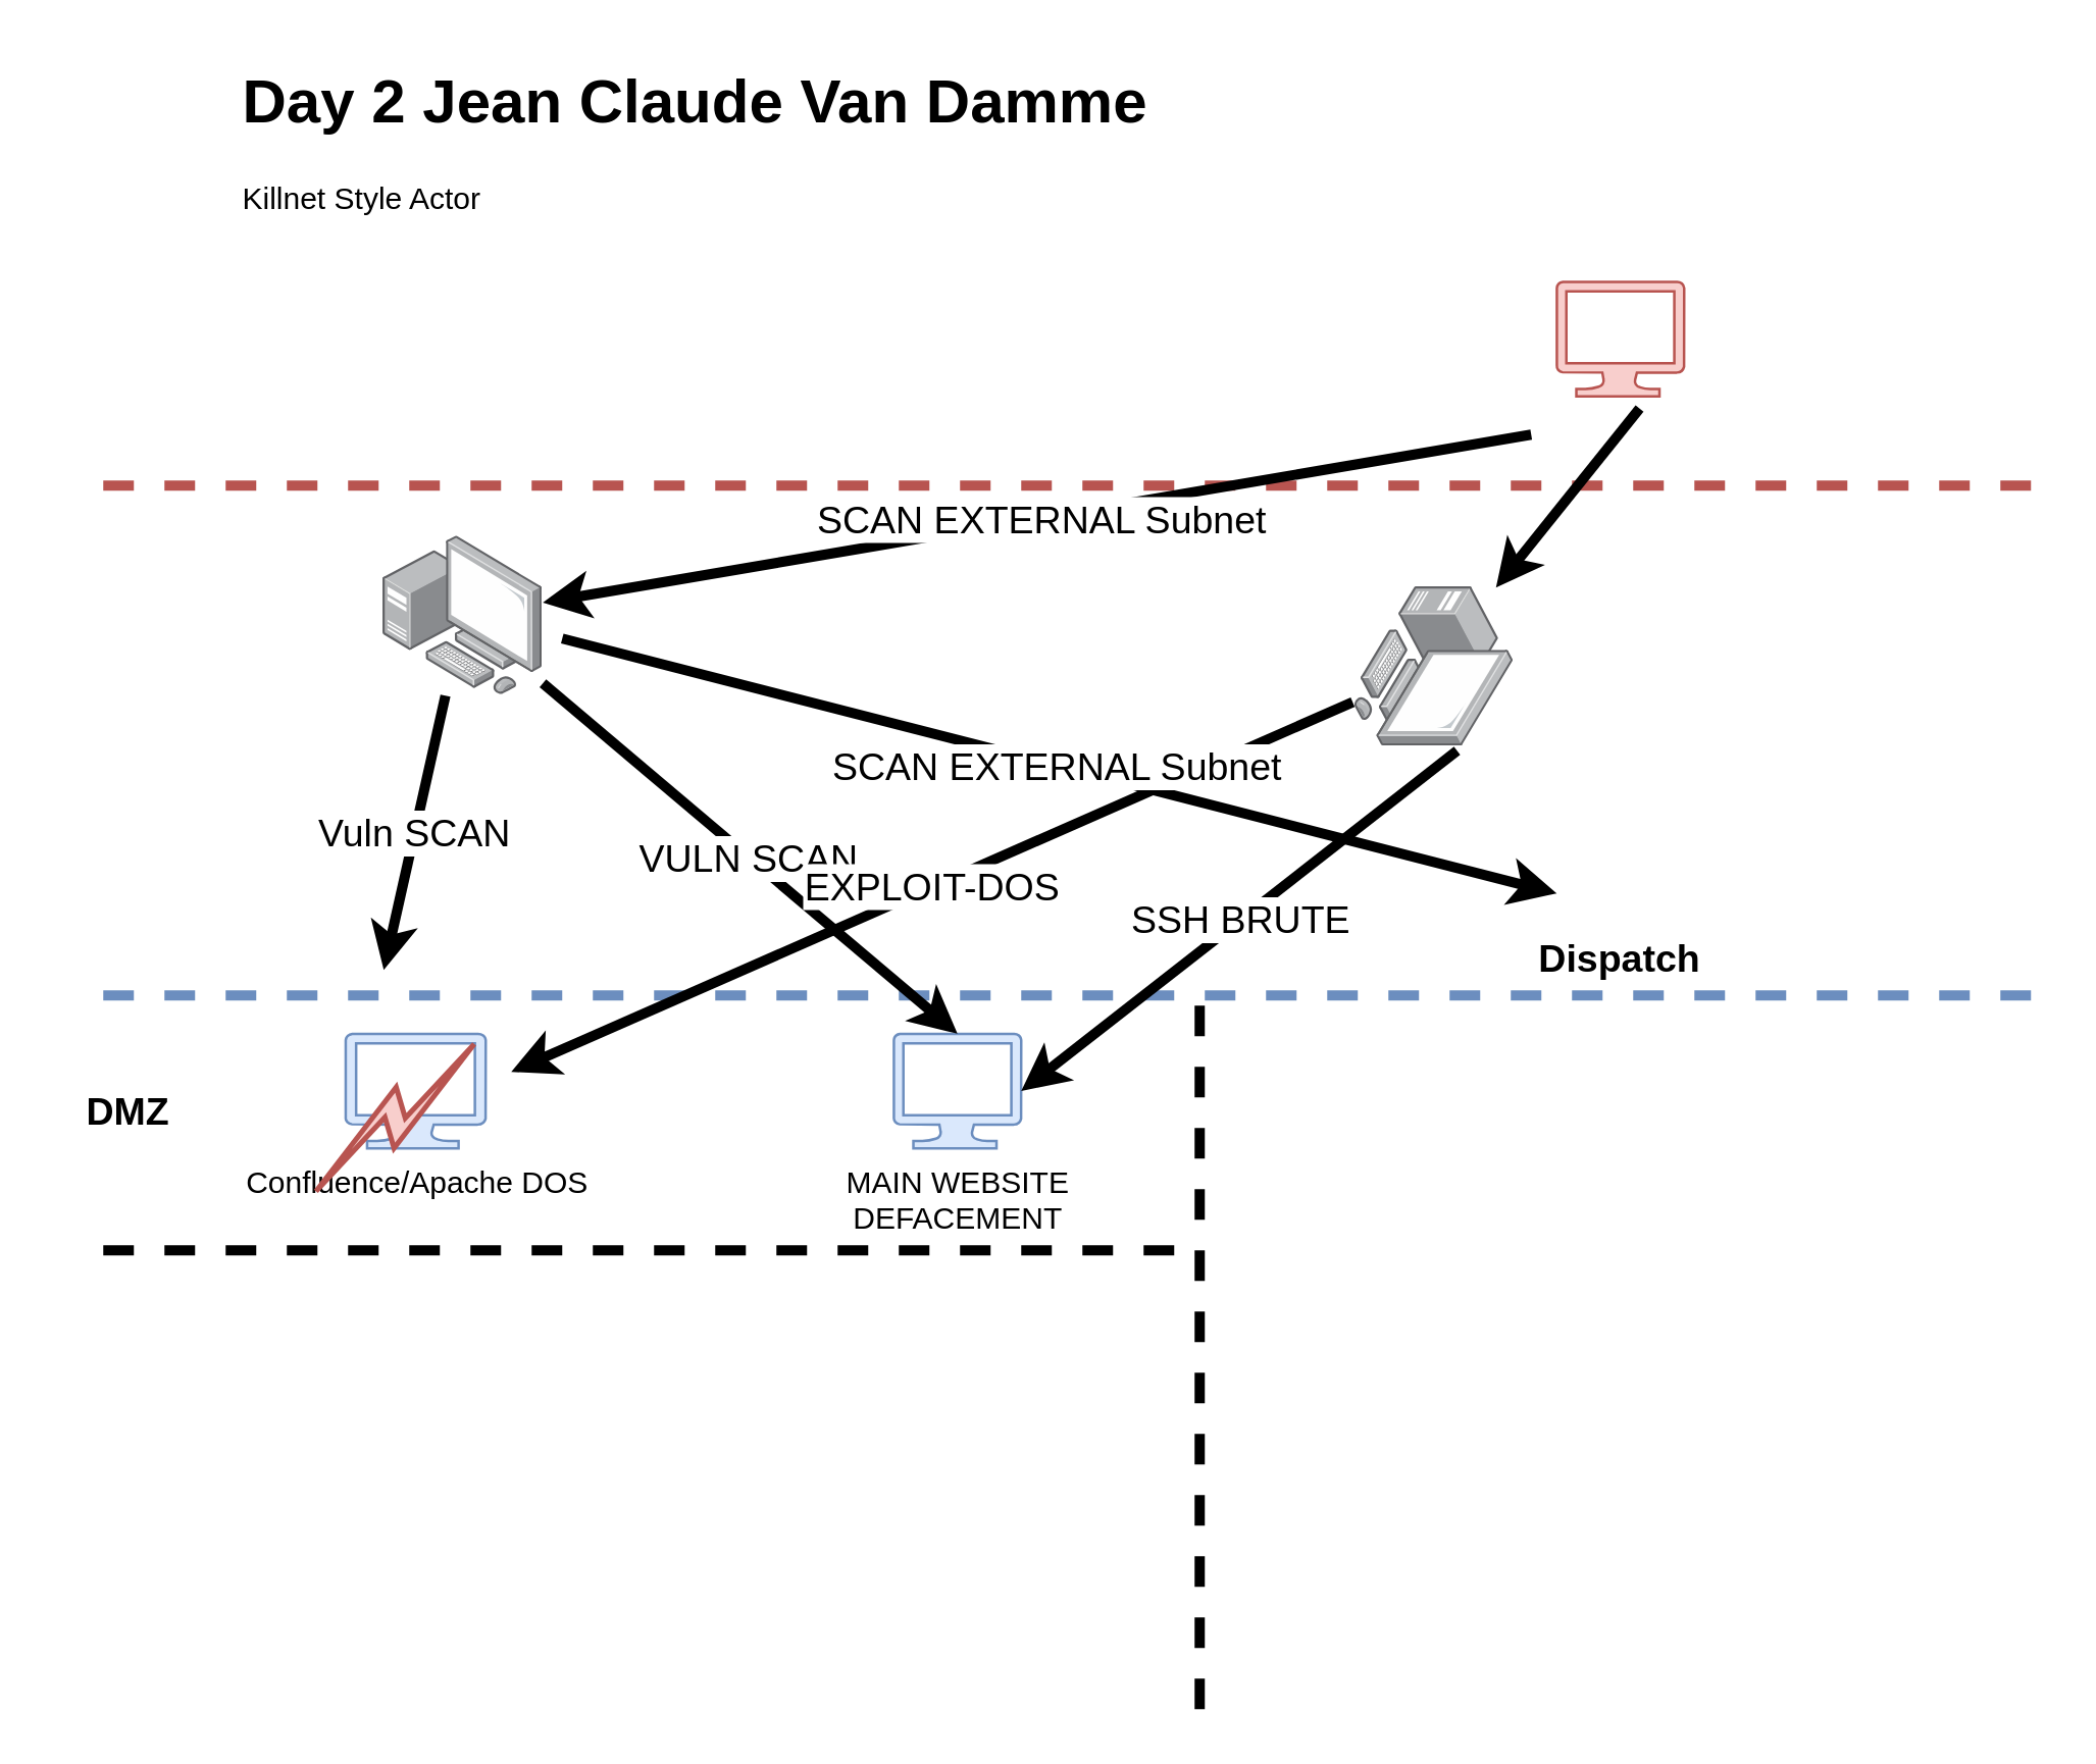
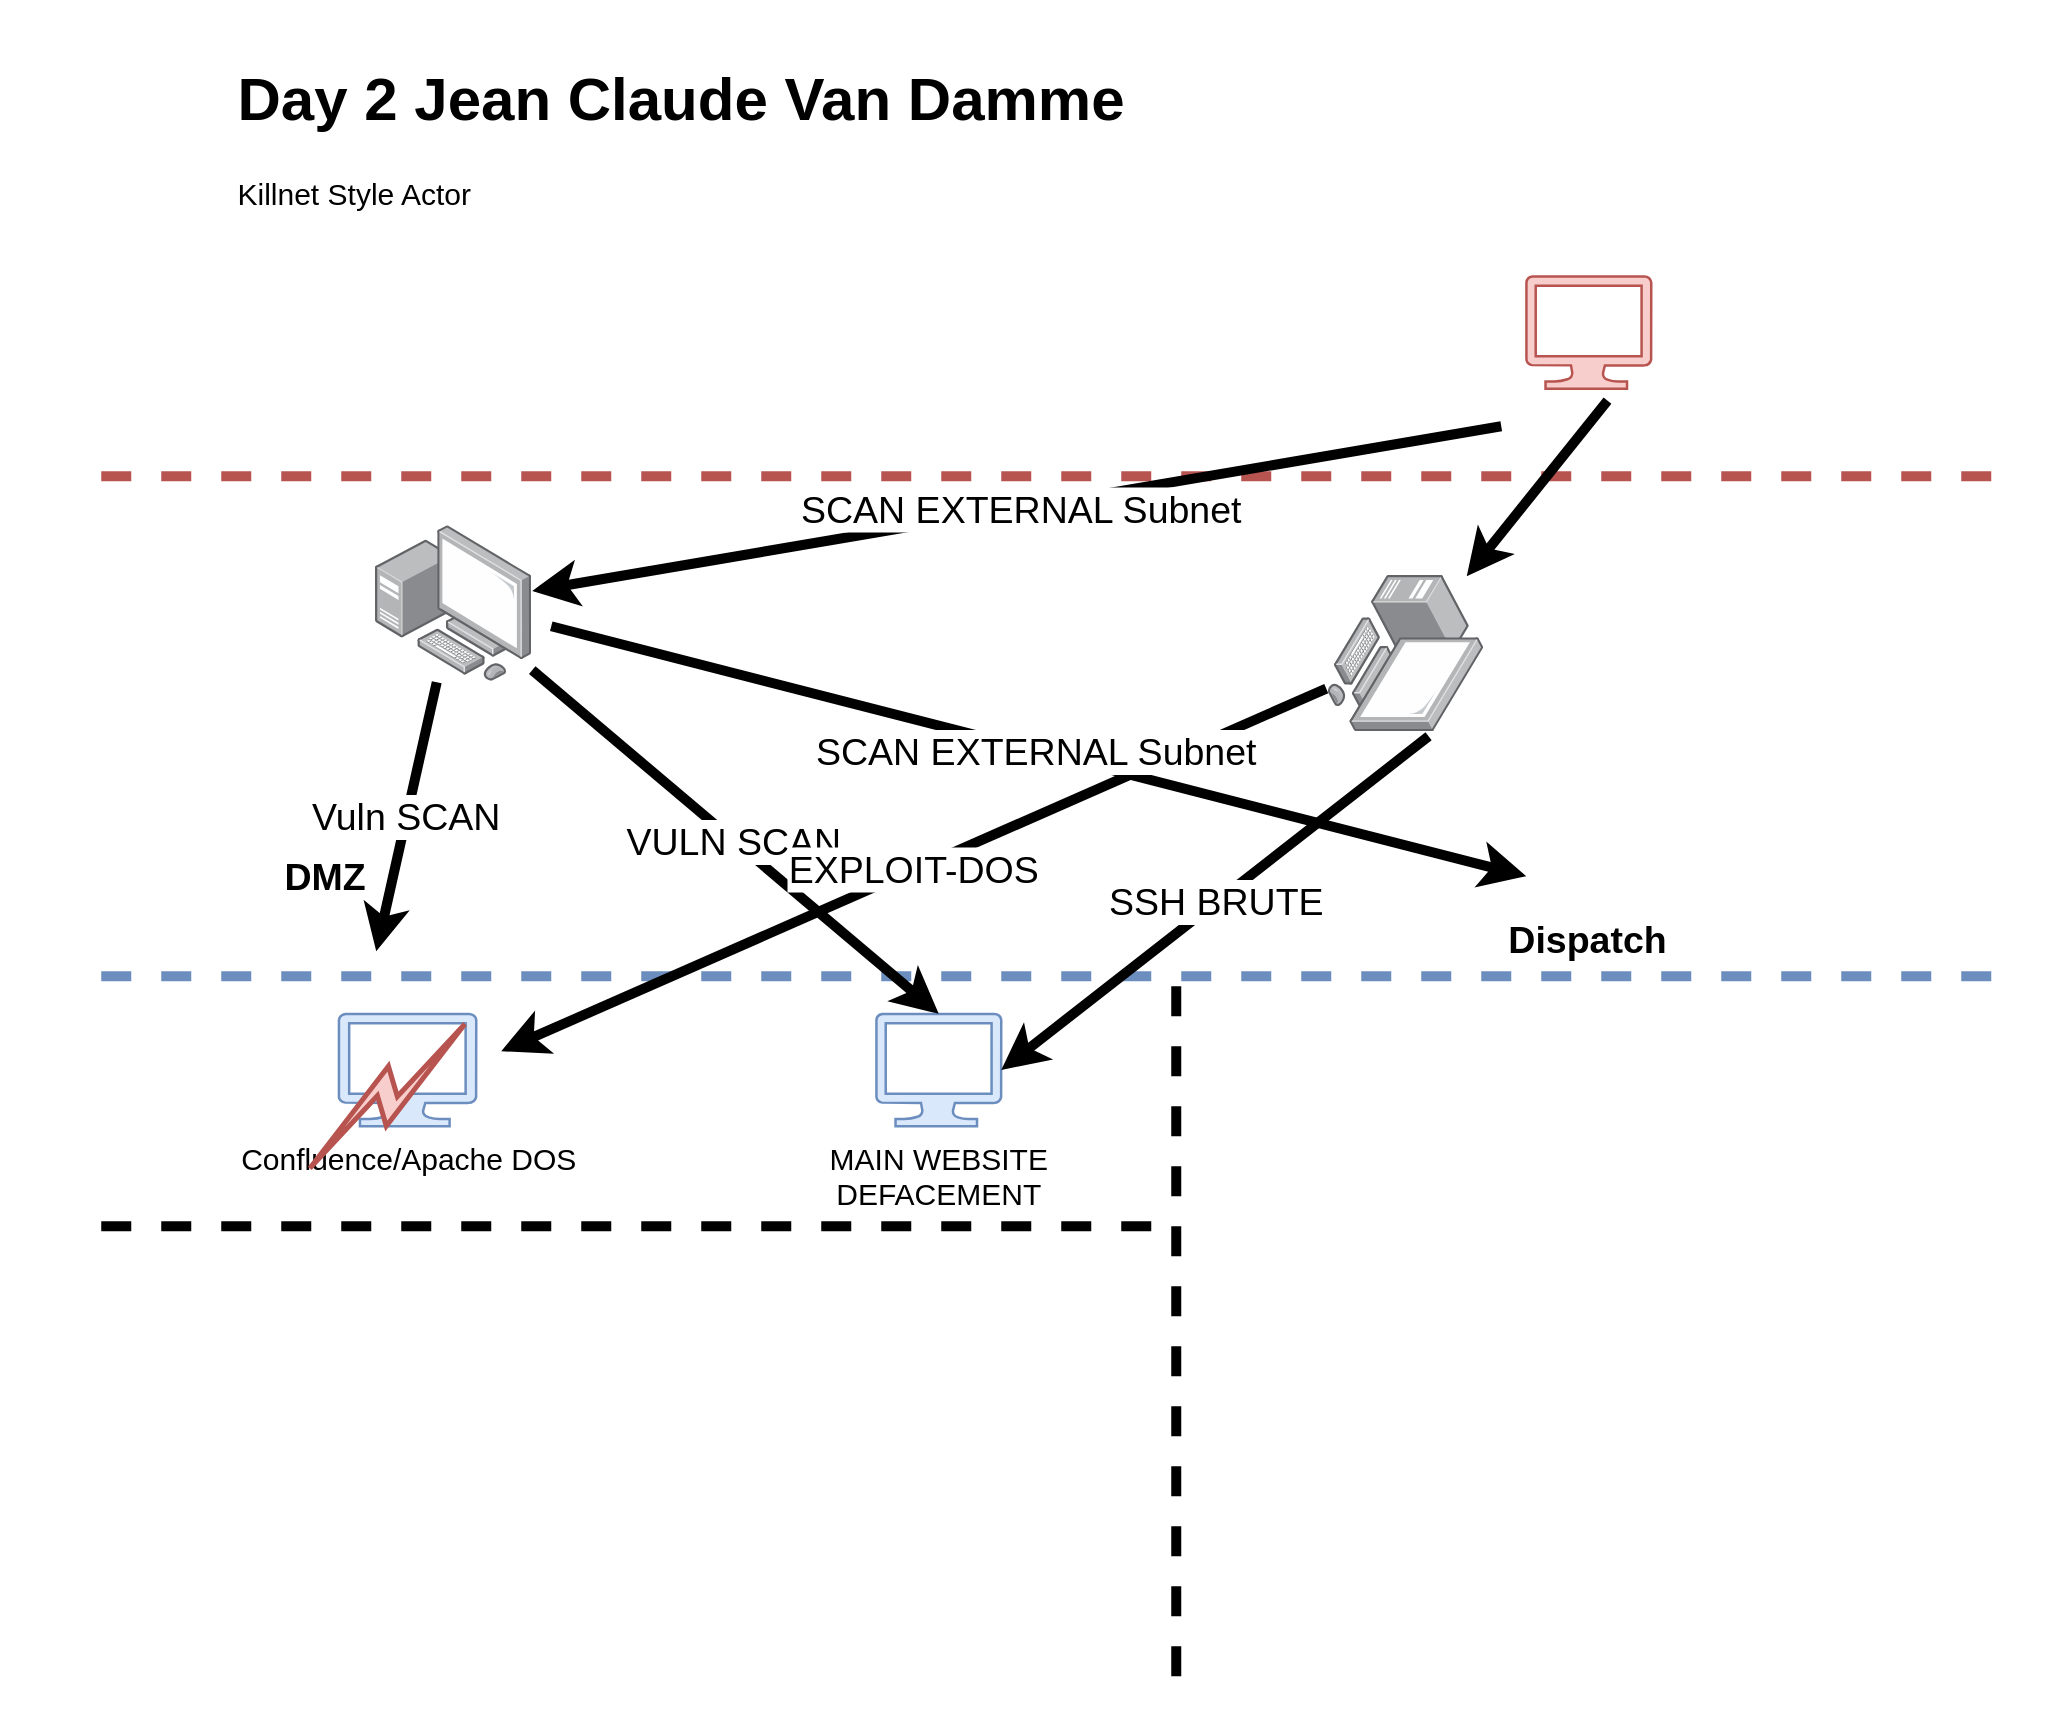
  <mxCell id="0" />
  <mxCell id="1" parent="0" />
  <mxCell id="2" value="&lt;h1&gt;Day 2 Jean Claude Van Damme&lt;/h1&gt;&lt;p&gt;Killnet Style Actor&lt;/p&gt;" style="text;html=1;strokeColor=none;fillColor=none;spacing=5;spacingTop=-20;whiteSpace=wrap;overflow=hidden;rounded=0;" vertex="1" parent="1"><mxGeometry x="90" y="20" width="490" height="120" as="geometry" /></mxCell>
  <mxCell id="3" value="" style="endArrow=none;dashed=1;html=1;rounded=0;fillColor=#dae8fc;strokeColor=#6c8ebf;strokeWidth=4;" edge="1" parent="1"><mxGeometry width="50" height="50" relative="1" as="geometry"><mxPoint x="40" y="390" as="sourcePoint" /><mxPoint x="800" y="390" as="targetPoint" /></mxGeometry></mxCell>
  <mxCell id="4" value="" style="endArrow=none;dashed=1;html=1;rounded=0;fillColor=#f8cecc;strokeColor=#b85450;strokeWidth=4;" edge="1" parent="1"><mxGeometry width="50" height="50" relative="1" as="geometry"><mxPoint x="40" y="190" as="sourcePoint" /><mxPoint x="800" y="190" as="targetPoint" /></mxGeometry></mxCell>
  <mxCell id="5" value="" style="verticalLabelPosition=bottom;html=1;verticalAlign=top;align=center;strokeColor=#b85450;fillColor=#f8cecc;shape=mxgraph.azure.computer;pointerEvents=1;" vertex="1" parent="1"><mxGeometry x="610" y="110" width="50" height="45" as="geometry" /></mxCell>
  <mxCell id="6" value="" style="endArrow=none;dashed=1;html=1;rounded=0;strokeWidth=4;" edge="1" parent="1"><mxGeometry width="50" height="50" relative="1" as="geometry"><mxPoint x="40" y="490" as="sourcePoint" /><mxPoint x="470" y="490" as="targetPoint" /></mxGeometry></mxCell>
- <mxCell id="7" value="&lt;font style=&quot;font-size: 15px;&quot;&gt;&lt;b&gt;DMZ&lt;/b&gt;&lt;/font&gt;" style="text;html=1;strokeColor=none;fillColor=none;align=center;verticalAlign=middle;whiteSpace=wrap;rounded=0;" vertex="1" parent="1"><mxGeometry x="20" y="420" width="60" height="30" as="geometry" /></mxCell>
+ <mxCell id="7" value="&lt;font style=&quot;font-size: 15px;&quot;&gt;&lt;b&gt;DMZ&lt;/b&gt;&lt;/font&gt;" style="text;html=1;strokeColor=none;fillColor=none;align=center;verticalAlign=middle;whiteSpace=wrap;rounded=0;" vertex="1" parent="1"><mxGeometry x="100" y="335" width="60" height="30" as="geometry" /></mxCell>
  <mxCell id="8" value="Confluence/Apache DOS" style="verticalLabelPosition=bottom;html=1;verticalAlign=top;align=center;strokeColor=#6c8ebf;fillColor=#dae8fc;shape=mxgraph.azure.computer;pointerEvents=1;" vertex="1" parent="1"><mxGeometry x="135" y="405" width="55" height="45" as="geometry" /></mxCell>
  <mxCell id="9" value="" style="endArrow=none;dashed=1;html=1;rounded=0;strokeWidth=4;fontSize=15;" edge="1" parent="1"><mxGeometry width="50" height="50" relative="1" as="geometry"><mxPoint x="470" y="670" as="sourcePoint" /><mxPoint x="470" y="390" as="targetPoint" /></mxGeometry></mxCell>
  <mxCell id="10" value="&lt;b&gt;Dispatch&lt;br&gt;&lt;/b&gt;" style="text;html=1;strokeColor=none;fillColor=none;align=center;verticalAlign=middle;whiteSpace=wrap;rounded=0;fontSize=15;" vertex="1" parent="1"><mxGeometry x="605" y="360" width="60" height="30" as="geometry" /></mxCell>
  <mxCell id="11" value="SCAN EXTERNAL Subnet" style="endArrow=classic;html=1;rounded=0;strokeWidth=4;fontSize=15;" edge="1" parent="1" target="14"><mxGeometry x="-0.006" width="50" height="50" relative="1" as="geometry"><mxPoint x="600" y="170" as="sourcePoint" /><mxPoint x="400" y="280" as="targetPoint" /><mxPoint as="offset" /></mxGeometry></mxCell>
  <mxCell id="12" value="MAIN WEBSITE &lt;br&gt;DEFACEMENT" style="verticalLabelPosition=bottom;html=1;verticalAlign=top;align=center;strokeColor=#6c8ebf;fillColor=#dae8fc;shape=mxgraph.azure.computer;pointerEvents=1;" vertex="1" parent="1"><mxGeometry x="350" y="405" width="50" height="45" as="geometry" /></mxCell>
  <mxCell id="13" value="Vuln SCAN" style="endArrow=classic;html=1;rounded=0;strokeWidth=4;fontSize=15;" edge="1" parent="1" source="14"><mxGeometry x="-0.006" width="50" height="50" relative="1" as="geometry"><mxPoint x="270" y="260" as="sourcePoint" /><mxPoint x="150" y="380" as="targetPoint" /><mxPoint as="offset" /></mxGeometry></mxCell>
  <mxCell id="14" value="" style="points=[];aspect=fixed;html=1;align=center;shadow=0;dashed=0;image;image=img/lib/allied_telesis/computer_and_terminals/Personal_Computer_with_Server.svg;fontSize=15;" vertex="1" parent="1"><mxGeometry x="150" y="210" width="62.4" height="62.4" as="geometry" /></mxCell>
  <mxCell id="15" value="VULN SCAN" style="endArrow=classic;html=1;rounded=0;strokeWidth=4;fontSize=15;entryX=0.5;entryY=0;entryDx=0;entryDy=0;entryPerimeter=0;" edge="1" parent="1" source="14" target="12"><mxGeometry width="50" height="50" relative="1" as="geometry"><mxPoint x="310" y="320" as="sourcePoint" /><mxPoint x="350" y="380" as="targetPoint" /></mxGeometry></mxCell>
  <mxCell id="16" value="" style="points=[];aspect=fixed;html=1;align=center;shadow=0;dashed=0;image;image=img/lib/allied_telesis/computer_and_terminals/Personal_Computer_with_Server.svg;fontSize=15;direction=south;" vertex="1" parent="1"><mxGeometry x="530" y="230" width="62.4" height="62.4" as="geometry" /></mxCell>
  <mxCell id="17" value="" style="endArrow=classic;html=1;rounded=0;strokeWidth=4;fontSize=15;exitX=0.65;exitY=1.105;exitDx=0;exitDy=0;exitPerimeter=0;" edge="1" parent="1" source="5" target="16"><mxGeometry width="50" height="50" relative="1" as="geometry"><mxPoint x="310" y="320" as="sourcePoint" /><mxPoint x="460" y="250" as="targetPoint" /></mxGeometry></mxCell>
  <mxCell id="18" value="EXPLOIT-DOS" style="endArrow=classic;html=1;rounded=0;strokeWidth=4;fontSize=15;" edge="1" parent="1" source="16"><mxGeometry x="-0.001" width="50" height="50" relative="1" as="geometry"><mxPoint x="605" y="269.725" as="sourcePoint" /><mxPoint x="200" y="420" as="targetPoint" /><mxPoint as="offset" /></mxGeometry></mxCell>
  <mxCell id="19" value="SCAN EXTERNAL Subnet" style="endArrow=classic;html=1;rounded=0;strokeWidth=4;fontSize=15;" edge="1" parent="1"><mxGeometry x="-0.006" width="50" height="50" relative="1" as="geometry"><mxPoint x="220" y="250" as="sourcePoint" /><mxPoint x="610" y="350" as="targetPoint" /><mxPoint as="offset" /></mxGeometry></mxCell>
  <mxCell id="20" value="" style="html=1;outlineConnect=0;fillColor=#f8cecc;strokeColor=#b85450;gradientDirection=north;strokeWidth=2;shape=mxgraph.networks.comm_link_edge;html=1;rounded=0;fontSize=15;entryX=0.98;entryY=0.02;entryDx=0;entryDy=0;entryPerimeter=0;" edge="1" parent="1" target="8"><mxGeometry width="100" height="100" relative="1" as="geometry"><mxPoint x="120" y="470" as="sourcePoint" /><mxPoint x="220" y="370" as="targetPoint" /><Array as="points" /></mxGeometry></mxCell>
  <mxCell id="21" value="SSH BRUTE" style="endArrow=classic;html=1;rounded=0;strokeWidth=4;fontSize=15;exitX=1.026;exitY=0.344;exitDx=0;exitDy=0;exitPerimeter=0;entryX=1;entryY=0.5;entryDx=0;entryDy=0;entryPerimeter=0;" edge="1" parent="1" source="16" target="12"><mxGeometry width="50" height="50" relative="1" as="geometry"><mxPoint x="270" y="420" as="sourcePoint" /><mxPoint x="320" y="370" as="targetPoint" /></mxGeometry></mxCell>
